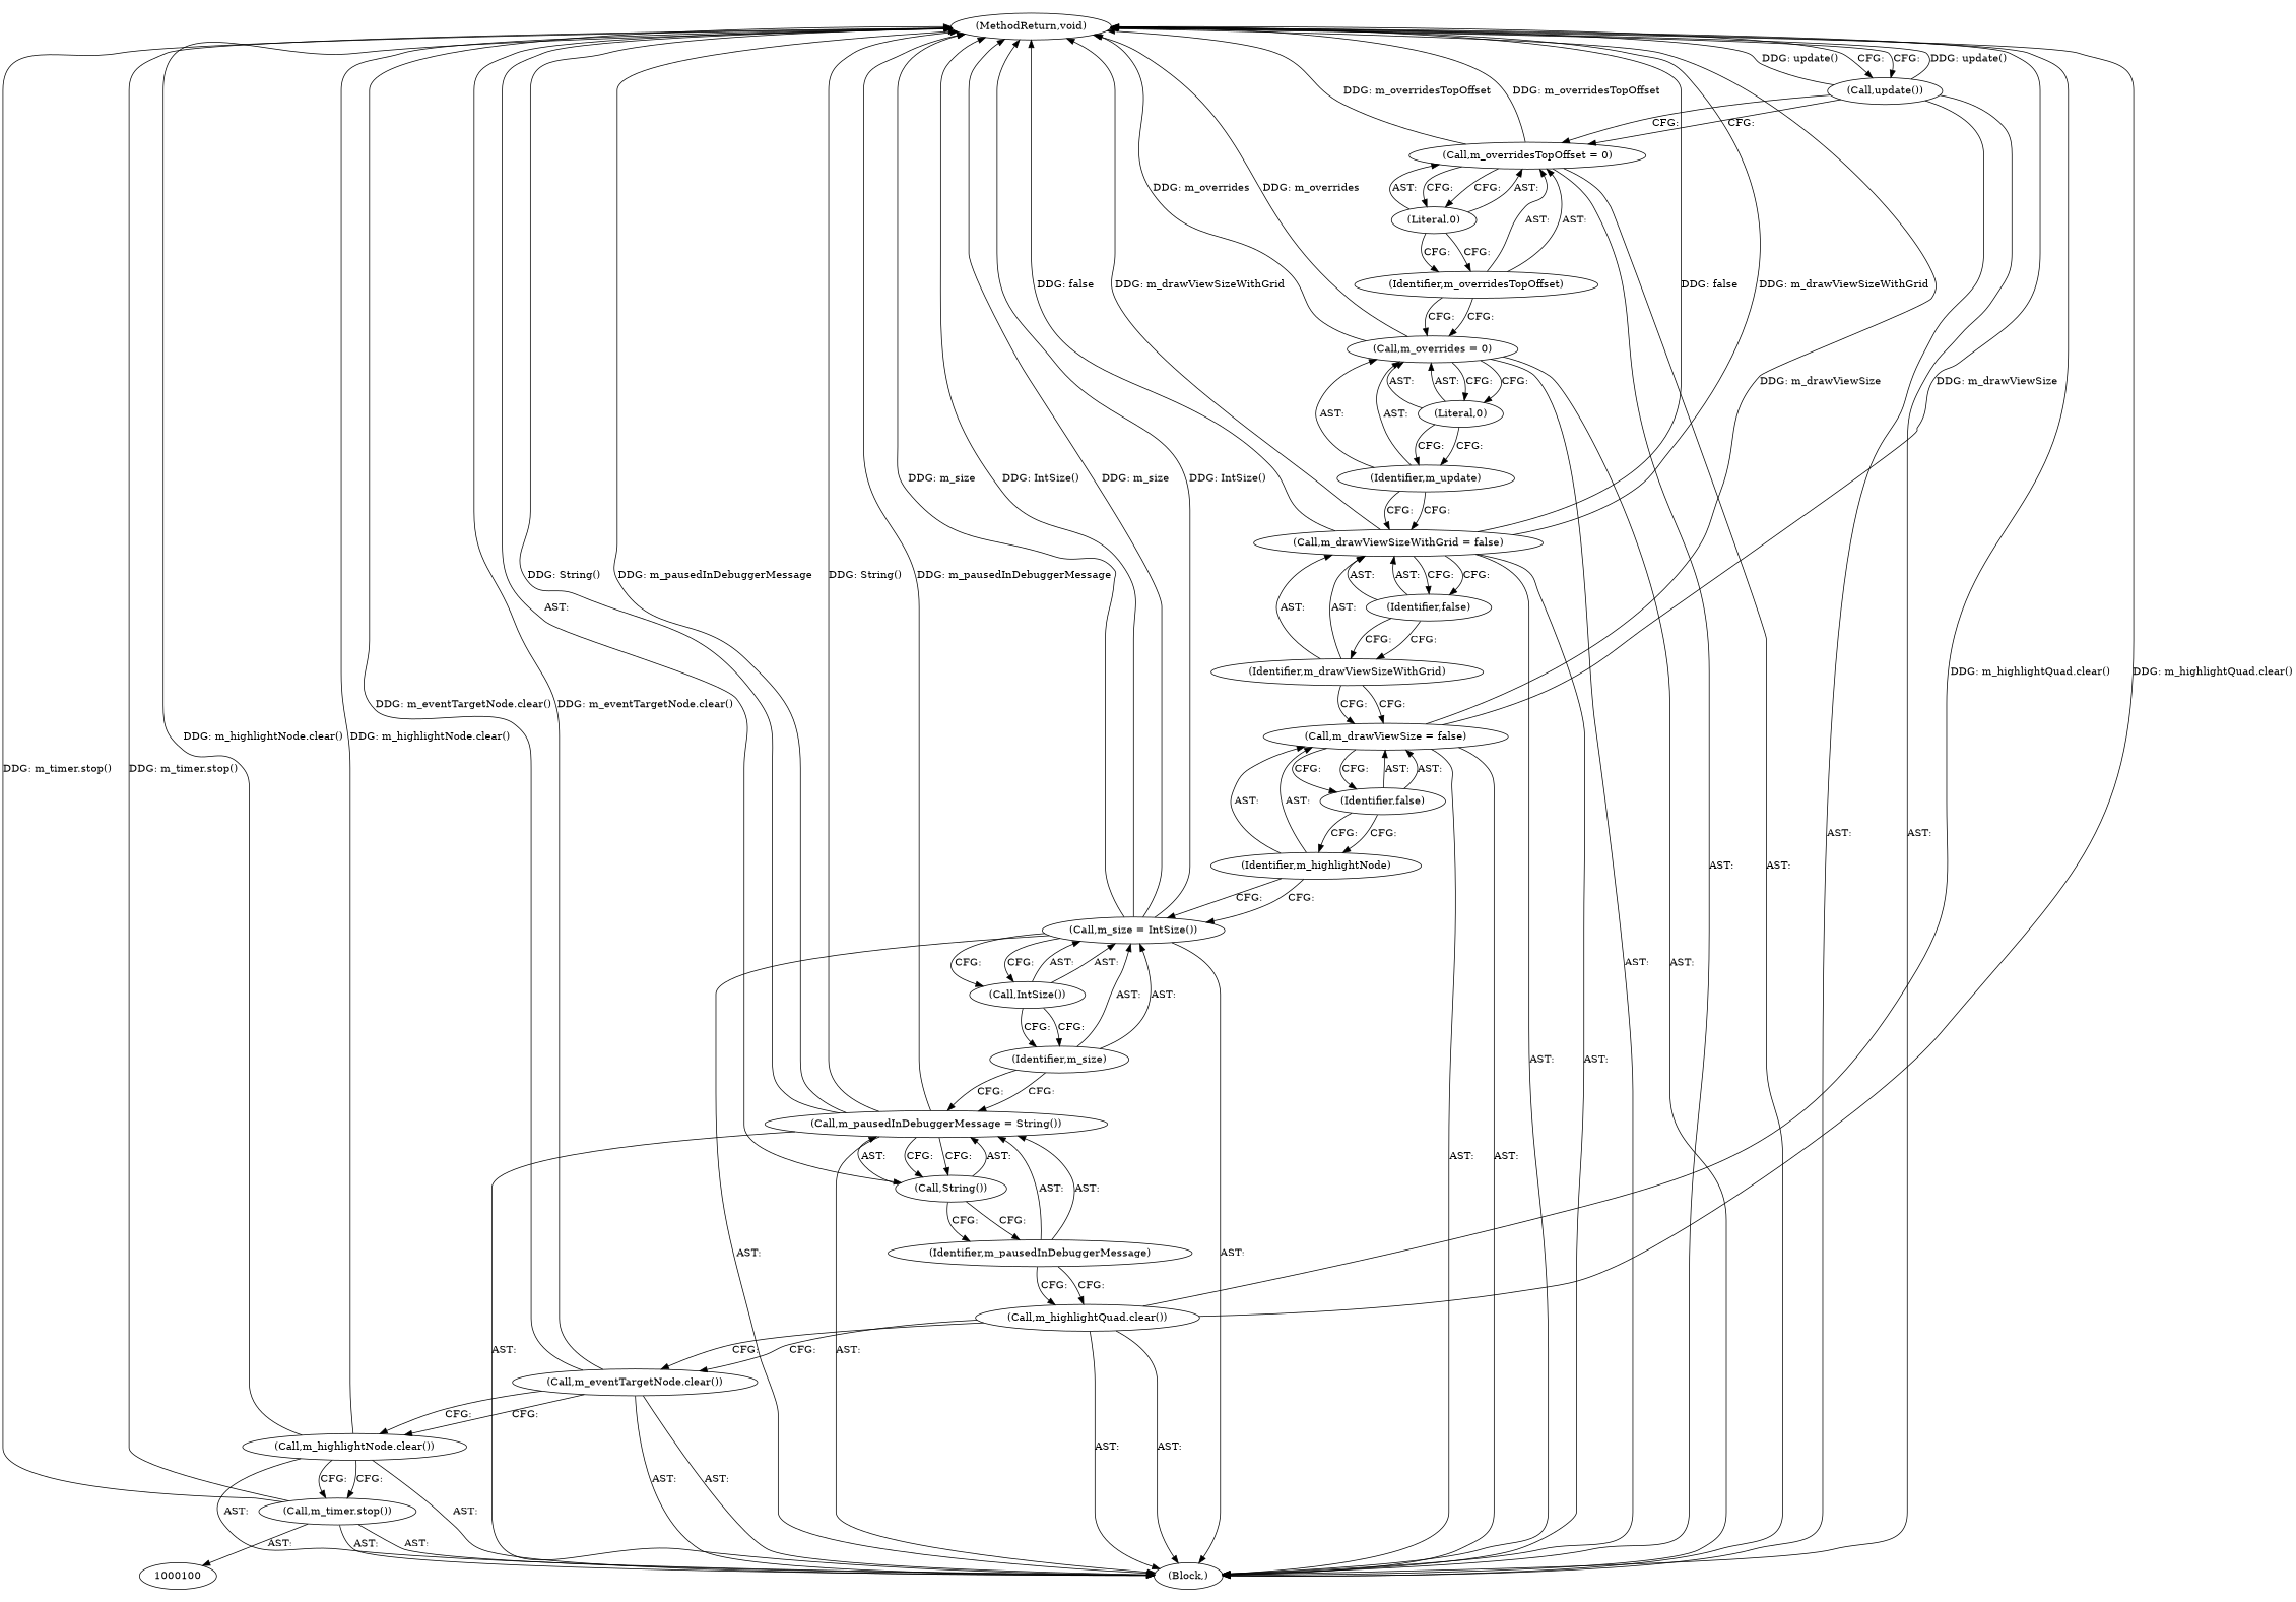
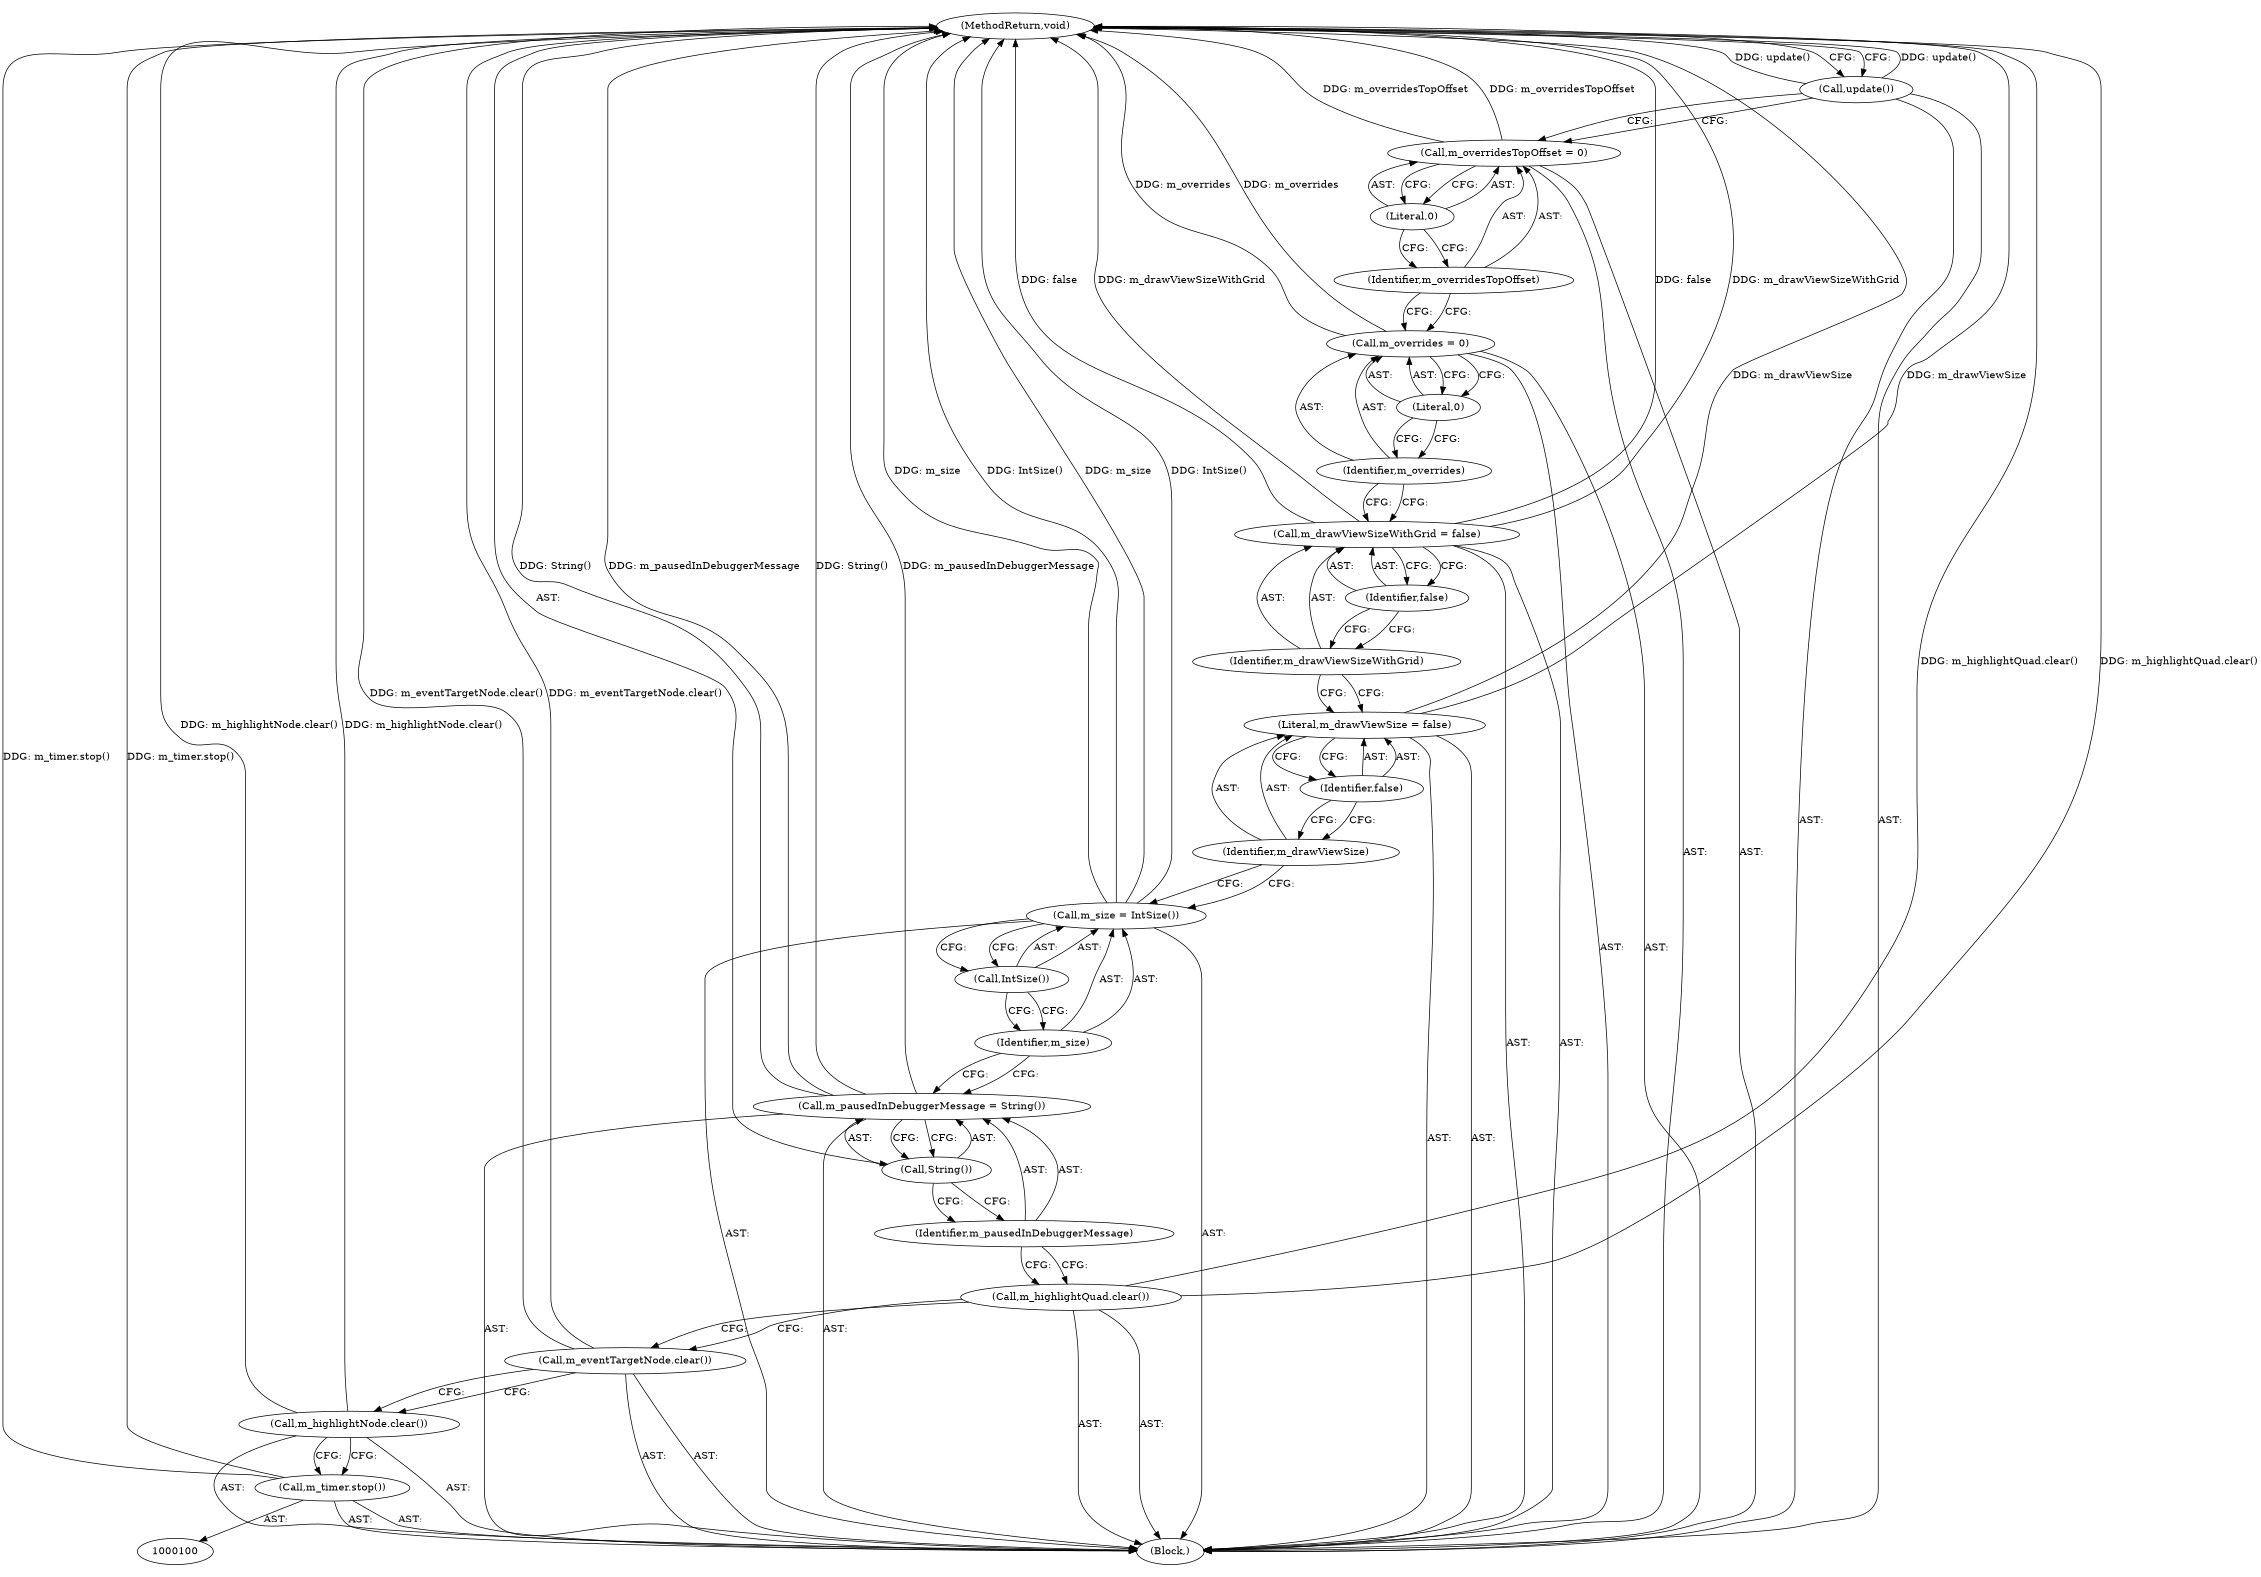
  digraph {
    n1 [label="(MethodReturn,void)"]
    n2 [label="(Call,update())"]
    n3 [label="(Call,String())"]
    n4 [label="(Block,)"]
    n5 [label="(Call,m_overridesTopOffset = 0)"]
    n6 [label="(Identifier,false)"]
    n7 [label="(Call,m_drawViewSizeWithGrid = false)"]
    n8 [label="(Identifier,m_drawViewSizeWithGrid)"]
-   n9 [label="(Call,m_drawViewSize = false)"]
+   n9 [label="(Literal,m_drawViewSize = false)"]
    n10 [label="(Identifier,false)"]
    n11 [label="(Literal,0)"]
    n12 [label="(Call,m_overrides = 0)"]
-   n13 [label="(Identifier,m_update)"]
+   n13 [label="(Identifier,m_overrides)"]
    n14 [label="(Literal,0)"]
    n15 [label="(Identifier,m_overridesTopOffset)"]
    n16 [label="(Call,m_timer.stop())"]
    1000100
    n18 [label="(Call,m_highlightNode.clear())"]
    n19 [label="(Call,m_eventTargetNode.clear())"]
    n20 [label="(Call,m_highlightQuad.clear())"]
    n21 [label="(Call,m_pausedInDebuggerMessage = String())"]
    n22 [label="(Identifier,m_pausedInDebuggerMessage)"]
    n23 [label="(Call,IntSize())"]
    n24 [label="(Call,m_size = IntSize())"]
    n25 [label="(Identifier,m_size)"]
-   n26 [label="(Identifier,m_highlightNode)"]
+   n26 [label="(Identifier,m_drawViewSize)"]
    n1 -> n2 [label="CFG: "]
    n1 -> n2 [label="CFG: "]
    n1 -> n3 [label="AST: "]
    n2 -> n1 [label="DDG: update()"]
    n2 -> n1 [label="DDG: update()"]
    n2 -> n4 [label="AST: "]
    n2 -> n4 [label="AST: "]
    n2 -> n5 [label="CFG: "]
    n2 -> n5 [label="CFG: "]
    n3 -> n21 [label="AST: "]
    n3 -> n21 [label="AST: "]
    n3 -> n22 [label="CFG: "]
    n3 -> n22 [label="CFG: "]
    n5 -> n1 [label="DDG: m_overridesTopOffset"]
    n5 -> n1 [label="DDG: m_overridesTopOffset"]
    n5 -> n4 [label="AST: "]
    n5 -> n4 [label="AST: "]
    n5 -> n14 [label="CFG: "]
    n5 -> n14 [label="CFG: "]
    n6 -> n7 [label="AST: "]
    n6 -> n7 [label="AST: "]
    n6 -> n8 [label="CFG: "]
    n6 -> n8 [label="CFG: "]
    n7 -> n1 [label="DDG: false"]
    n7 -> n1 [label="DDG: m_drawViewSizeWithGrid"]
    n7 -> n1 [label="DDG: false"]
    n7 -> n1 [label="DDG: m_drawViewSizeWithGrid"]
    n7 -> n4 [label="AST: "]
    n7 -> n4 [label="AST: "]
    n7 -> n6 [label="CFG: "]
    n7 -> n6 [label="CFG: "]
    n8 -> n7 [label="AST: "]
    n8 -> n7 [label="AST: "]
    n8 -> n9 [label="CFG: "]
    n8 -> n9 [label="CFG: "]
    n9 -> n1 [label="DDG: m_drawViewSize"]
    n9 -> n1 [label="DDG: m_drawViewSize"]
    n9 -> n4 [label="AST: "]
    n9 -> n4 [label="AST: "]
    n9 -> n10 [label="CFG: "]
    n9 -> n10 [label="CFG: "]
    n10 -> n9 [label="AST: "]
    n10 -> n9 [label="AST: "]
    n10 -> n26 [label="CFG: "]
    n10 -> n26 [label="CFG: "]
    n11 -> n12 [label="AST: "]
    n11 -> n12 [label="AST: "]
    n11 -> n13 [label="CFG: "]
    n11 -> n13 [label="CFG: "]
    n12 -> n1 [label="DDG: m_overrides"]
    n12 -> n1 [label="DDG: m_overrides"]
    n12 -> n4 [label="AST: "]
    n12 -> n4 [label="AST: "]
    n12 -> n11 [label="CFG: "]
    n12 -> n11 [label="CFG: "]
    n13 -> n7 [label="CFG: "]
    n13 -> n7 [label="CFG: "]
    n13 -> n12 [label="AST: "]
    n13 -> n12 [label="AST: "]
    n14 -> n5 [label="AST: "]
    n14 -> n5 [label="AST: "]
    n14 -> n15 [label="CFG: "]
    n14 -> n15 [label="CFG: "]
    n15 -> n5 [label="AST: "]
    n15 -> n5 [label="AST: "]
    n15 -> n12 [label="CFG: "]
    n15 -> n12 [label="CFG: "]
    n16 -> n1 [label="DDG: m_timer.stop()"]
    n16 -> n1 [label="DDG: m_timer.stop()"]
    n16 -> n4 [label="AST: "]
    n16 -> n4 [label="AST: "]
    n16 -> 1000100 [label="AST: "]
    n18 -> n1 [label="DDG: m_highlightNode.clear()"]
    n18 -> n1 [label="DDG: m_highlightNode.clear()"]
    n18 -> n4 [label="AST: "]
    n18 -> n4 [label="AST: "]
    n18 -> n16 [label="CFG: "]
    n18 -> n16 [label="CFG: "]
    n19 -> n1 [label="DDG: m_eventTargetNode.clear()"]
    n19 -> n1 [label="DDG: m_eventTargetNode.clear()"]
    n19 -> n4 [label="AST: "]
    n19 -> n4 [label="AST: "]
    n19 -> n18 [label="CFG: "]
    n19 -> n18 [label="CFG: "]
    n20 -> n1 [label="DDG: m_highlightQuad.clear()"]
    n20 -> n1 [label="DDG: m_highlightQuad.clear()"]
    n20 -> n4 [label="AST: "]
    n20 -> n4 [label="AST: "]
    n20 -> n19 [label="CFG: "]
    n20 -> n19 [label="CFG: "]
    n21 -> n1 [label="DDG: String()"]
    n21 -> n1 [label="DDG: m_pausedInDebuggerMessage"]
    n21 -> n1 [label="DDG: String()"]
    n21 -> n1 [label="DDG: m_pausedInDebuggerMessage"]
    n21 -> n3 [label="CFG: "]
    n21 -> n3 [label="CFG: "]
    n21 -> n4 [label="AST: "]
    n21 -> n4 [label="AST: "]
    n22 -> n20 [label="CFG: "]
    n22 -> n20 [label="CFG: "]
    n22 -> n21 [label="AST: "]
    n22 -> n21 [label="AST: "]
    n23 -> n24 [label="AST: "]
    n23 -> n24 [label="AST: "]
    n23 -> n25 [label="CFG: "]
    n23 -> n25 [label="CFG: "]
    n24 -> n1 [label="DDG: m_size"]
    n24 -> n1 [label="DDG: IntSize()"]
    n24 -> n1 [label="DDG: m_size"]
    n24 -> n1 [label="DDG: IntSize()"]
    n24 -> n4 [label="AST: "]
    n24 -> n4 [label="AST: "]
    n24 -> n23 [label="CFG: "]
    n24 -> n23 [label="CFG: "]
    n25 -> n21 [label="CFG: "]
    n25 -> n21 [label="CFG: "]
    n25 -> n24 [label="AST: "]
    n25 -> n24 [label="AST: "]
    n26 -> n9 [label="AST: "]
    n26 -> n9 [label="AST: "]
    n26 -> n24 [label="CFG: "]
    n26 -> n24 [label="CFG: "]
  }
